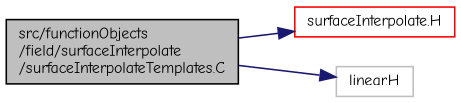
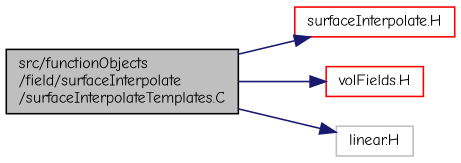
  digraph {
    rankdir=LR
    fontname="Comic Neue"
    node [color=red fontname="Comic Neue" fontsize=10 shape=record]
    edge [color=midnightblue fontname="Comic Neue" fontsize=10 labelfontname=Helvetica labelfontsize=10 style=solid]
    n1 [color=black fillcolor=grey75 fontcolor=black height=0.2 label="src/functionObjects\l/field/surfaceInterpolate\l/surfaceInterpolateTemplates.C" style=filled width=0.4]
    n2 [height=0.2 label="surfaceInterpolate.H" width=0.4]
+   n3 [height=0.2 label="volFields.H" width=0.4]
    n4 [color=grey75 height=0.2 label="linear.H" width=0.4]
    n1 -> n2
+   n1 -> n3
    n1 -> n4
  }
